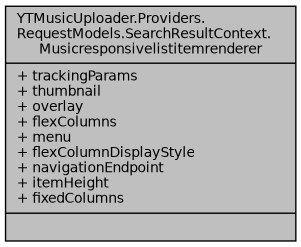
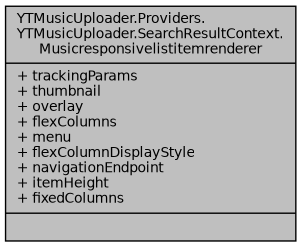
  digraph {
-   n1 [color=black fillcolor=grey75 fontcolor=black fontname=Helvetica fontsize=10 height=0.2 label="{YTMusicUploader.Providers.\lRequestModels.SearchResultContext.\lMusicresponsivelistitemrenderer\n|+ trackingParams\l+ thumbnail\l+ overlay\l+ flexColumns\l+ menu\l+ flexColumnDisplayStyle\l+ navigationEndpoint\l+ itemHeight\l+ fixedColumns\l|}" shape=record style=filled width=0.4]
+   n1 [color=black fillcolor=grey75 fontcolor=black fontname=Helvetica fontsize=10 height=0.2 label="{YTMusicUploader.Providers.\lYTMusicUploader.SearchResultContext.\lMusicresponsivelistitemrenderer\n|+ trackingParams\l+ thumbnail\l+ overlay\l+ flexColumns\l+ menu\l+ flexColumnDisplayStyle\l+ navigationEndpoint\l+ itemHeight\l+ fixedColumns\l|}" shape=record style=filled width=0.4]
  }
